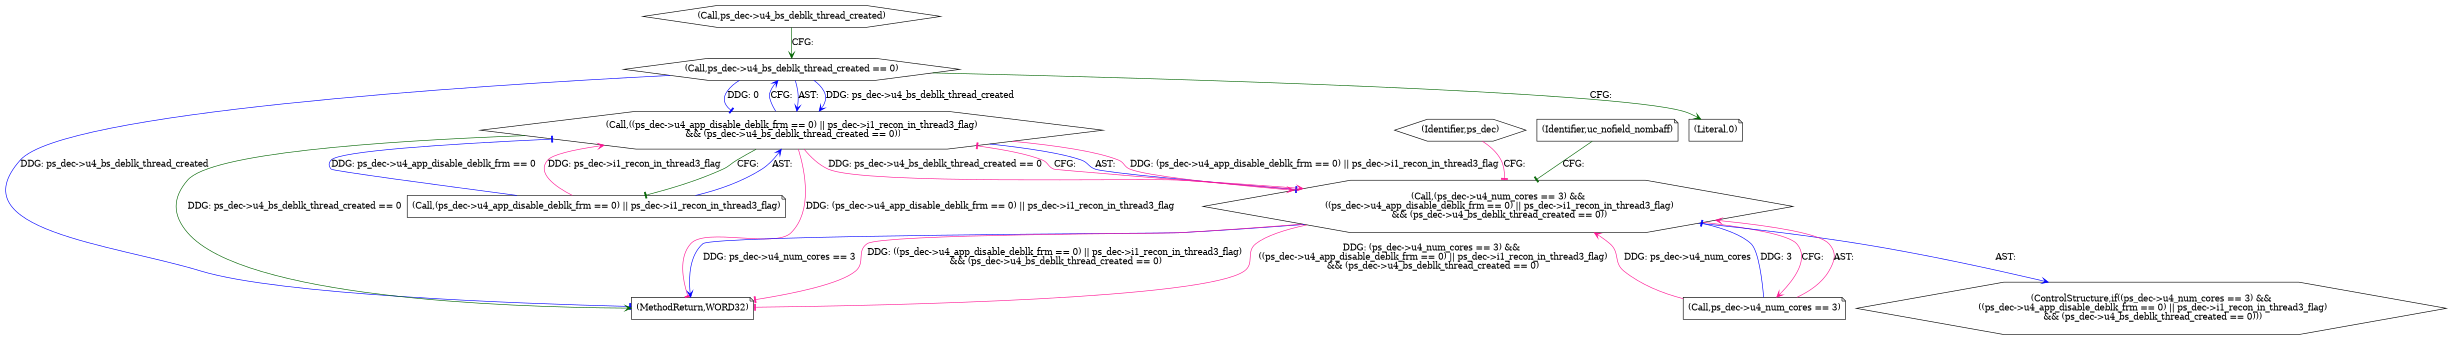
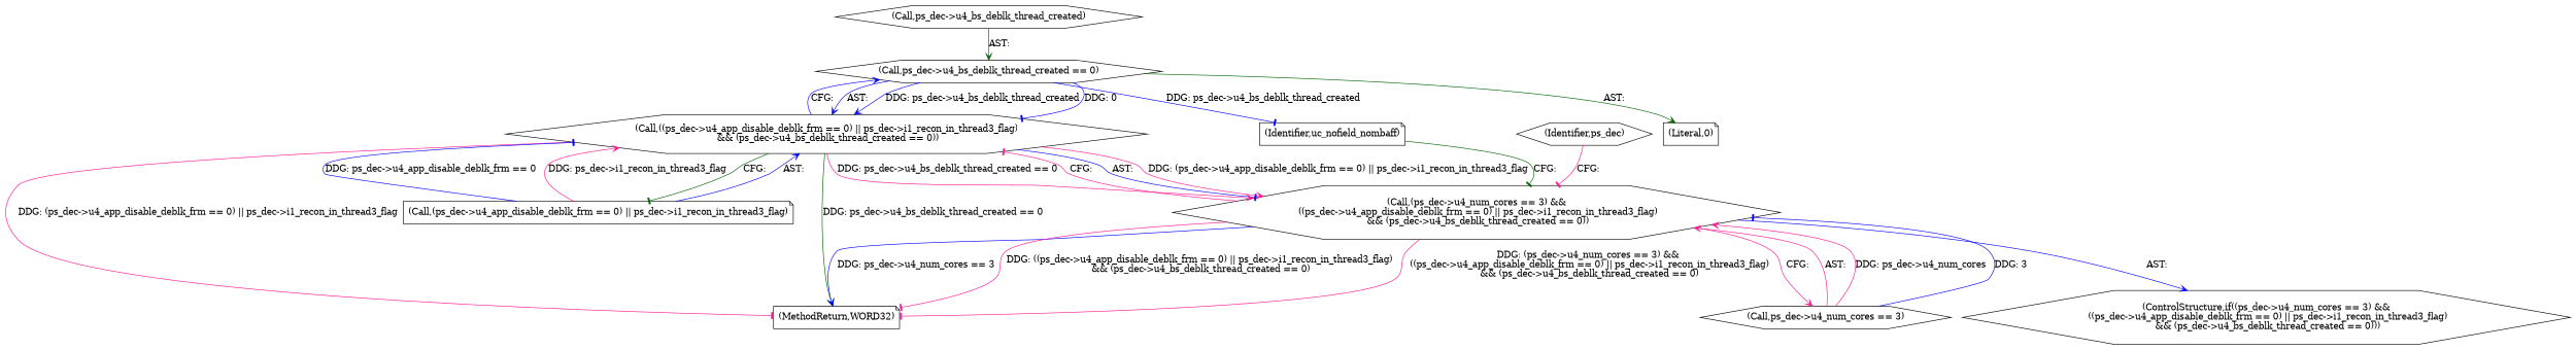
  digraph {
    node [shape=hexagon]
    edge [arrowhead=vee color=blue]
    n1 [label="(Call,ps_dec->u4_bs_deblk_thread_created == 0)"]
    n2 [label="(Call,((ps_dec->u4_app_disable_deblk_frm == 0) || ps_dec->i1_recon_in_thread3_flag)\n && (ps_dec->u4_bs_deblk_thread_created == 0))"]
    n3 [label="(MethodReturn,WORD32)" shape=note]
    n4 [label="(Literal,0)" shape=note]
    n5 [label="(Call,(ps_dec->u4_num_cores == 3) &&\n ((ps_dec->u4_app_disable_deblk_frm == 0) || ps_dec->i1_recon_in_thread3_flag)\n && (ps_dec->u4_bs_deblk_thread_created == 0))"]
    n6 [label="(Call,(ps_dec->u4_app_disable_deblk_frm == 0) || ps_dec->i1_recon_in_thread3_flag)" shape=note]
-   n7 [label="(Call,ps_dec->u4_num_cores == 3)" shape=note]
+   n7 [label="(Call,ps_dec->u4_num_cores == 3)"]
    n8 [label="(ControlStructure,if((ps_dec->u4_num_cores == 3) &&\n ((ps_dec->u4_app_disable_deblk_frm == 0) || ps_dec->i1_recon_in_thread3_flag)\n && (ps_dec->u4_bs_deblk_thread_created == 0)))"]
    n9 [label="(Identifier,uc_nofield_nombaff)" shape=note]
    n10 [label="(Call,ps_dec->u4_bs_deblk_thread_created)"]
    n11 [label="(Identifier,ps_dec)"]
    n1 -> n2 [label="AST: "]
    n1 -> n2 [label="DDG: ps_dec->u4_bs_deblk_thread_created"]
    n1 -> n2 [arrowhead=tee label="DDG: 0"]
-   n1 -> n3 [arrowhead=tee label="DDG: ps_dec->u4_bs_deblk_thread_created"]
-   n1 -> n4 [color=darkgreen label="CFG: "]
+   n1 -> n9 [arrowhead=tee label="DDG: ps_dec->u4_bs_deblk_thread_created"]
+   n1 -> n4 [color=darkgreen label="AST: "]
    n2 -> n1 [label="CFG: "]
    n2 -> n3 [arrowhead=tee color=deeppink label="DDG: (ps_dec->u4_app_disable_deblk_frm == 0) || ps_dec->i1_recon_in_thread3_flag"]
    n2 -> n3 [color=darkgreen label="DDG: ps_dec->u4_bs_deblk_thread_created == 0"]
    n2 -> n5 [arrowhead=tee label="AST: "]
    n2 -> n5 [color=deeppink label="DDG: (ps_dec->u4_app_disable_deblk_frm == 0) || ps_dec->i1_recon_in_thread3_flag"]
    n2 -> n5 [color=deeppink label="DDG: ps_dec->u4_bs_deblk_thread_created == 0"]
    n2 -> n6 [arrowhead=tee color=darkgreen label="CFG: "]
    n5 -> n2 [arrowhead=tee color=deeppink label="CFG: "]
    n5 -> n3 [arrowhead=tee color=deeppink label="DDG: (ps_dec->u4_num_cores == 3) &&\n ((ps_dec->u4_app_disable_deblk_frm == 0) || ps_dec->i1_recon_in_thread3_flag)\n && (ps_dec->u4_bs_deblk_thread_created == 0)"]
    n5 -> n3 [label="DDG: ps_dec->u4_num_cores == 3"]
    n5 -> n3 [arrowhead=tee color=deeppink label="DDG: ((ps_dec->u4_app_disable_deblk_frm == 0) || ps_dec->i1_recon_in_thread3_flag)\n && (ps_dec->u4_bs_deblk_thread_created == 0)"]
    n5 -> n7 [color=deeppink label="CFG: "]
    n5 -> n8 [label="AST: "]
    n6 -> n2 [label="AST: "]
    n6 -> n2 [arrowhead=tee label="DDG: ps_dec->u4_app_disable_deblk_frm == 0"]
    n6 -> n2 [color=deeppink label="DDG: ps_dec->i1_recon_in_thread3_flag"]
    n7 -> n5 [color=deeppink label="AST: "]
    n7 -> n5 [color=deeppink label="DDG: ps_dec->u4_num_cores"]
    n7 -> n5 [arrowhead=tee label="DDG: 3"]
    n9 -> n5 [arrowhead=tee color=darkgreen label="CFG: "]
-   n10 -> n1 [color=darkgreen label="CFG: "]
+   n10 -> n1 [color=darkgreen label="AST: "]
    n11 -> n5 [arrowhead=tee color=deeppink label="CFG: "]
  }
